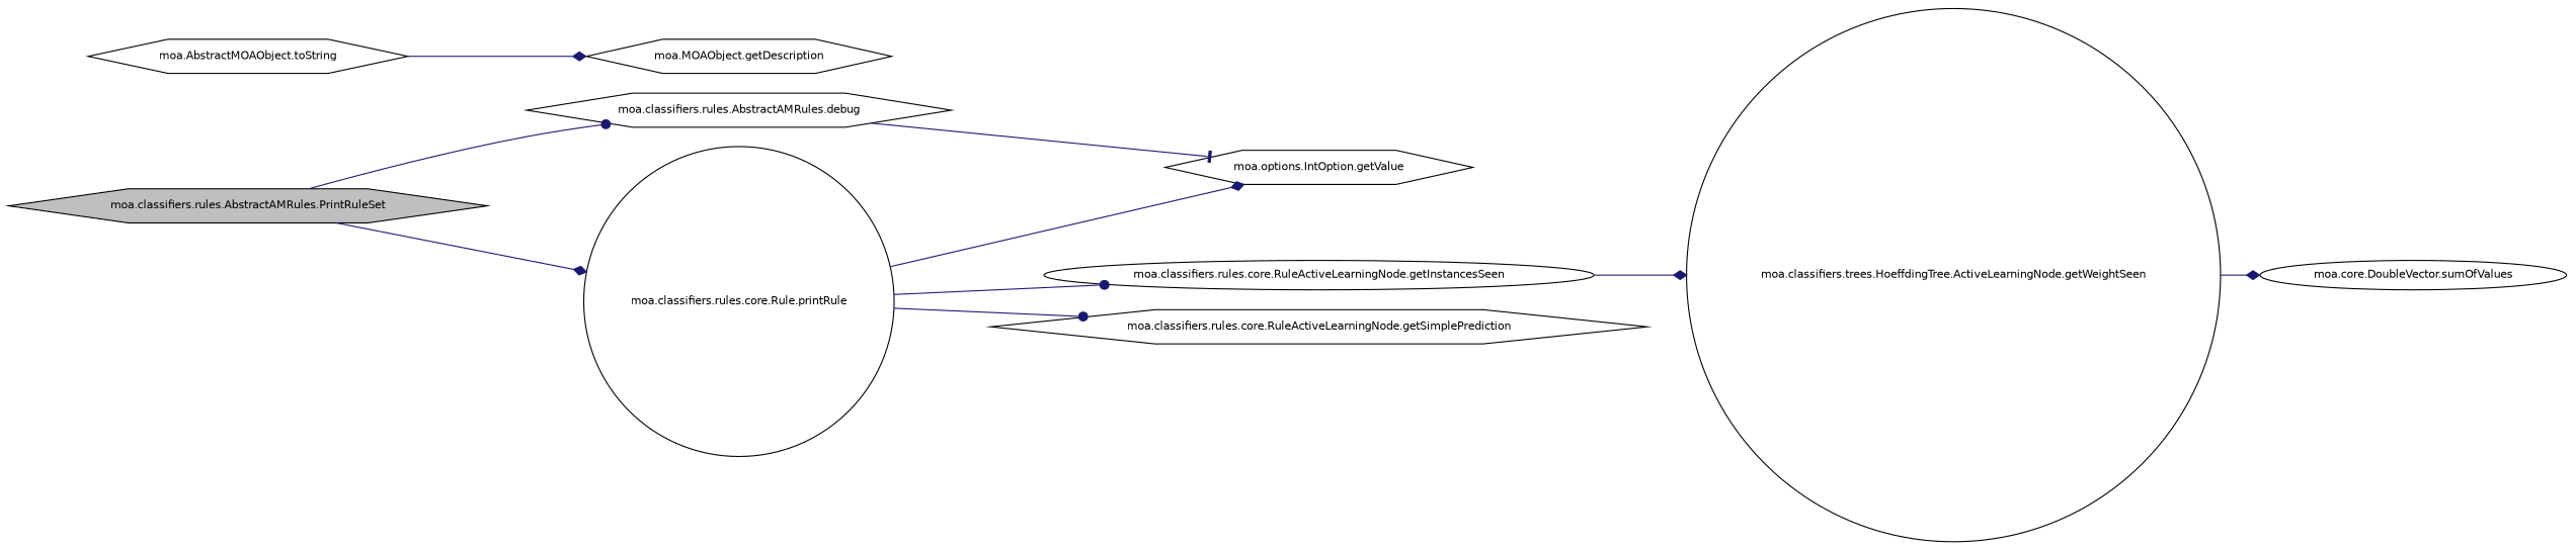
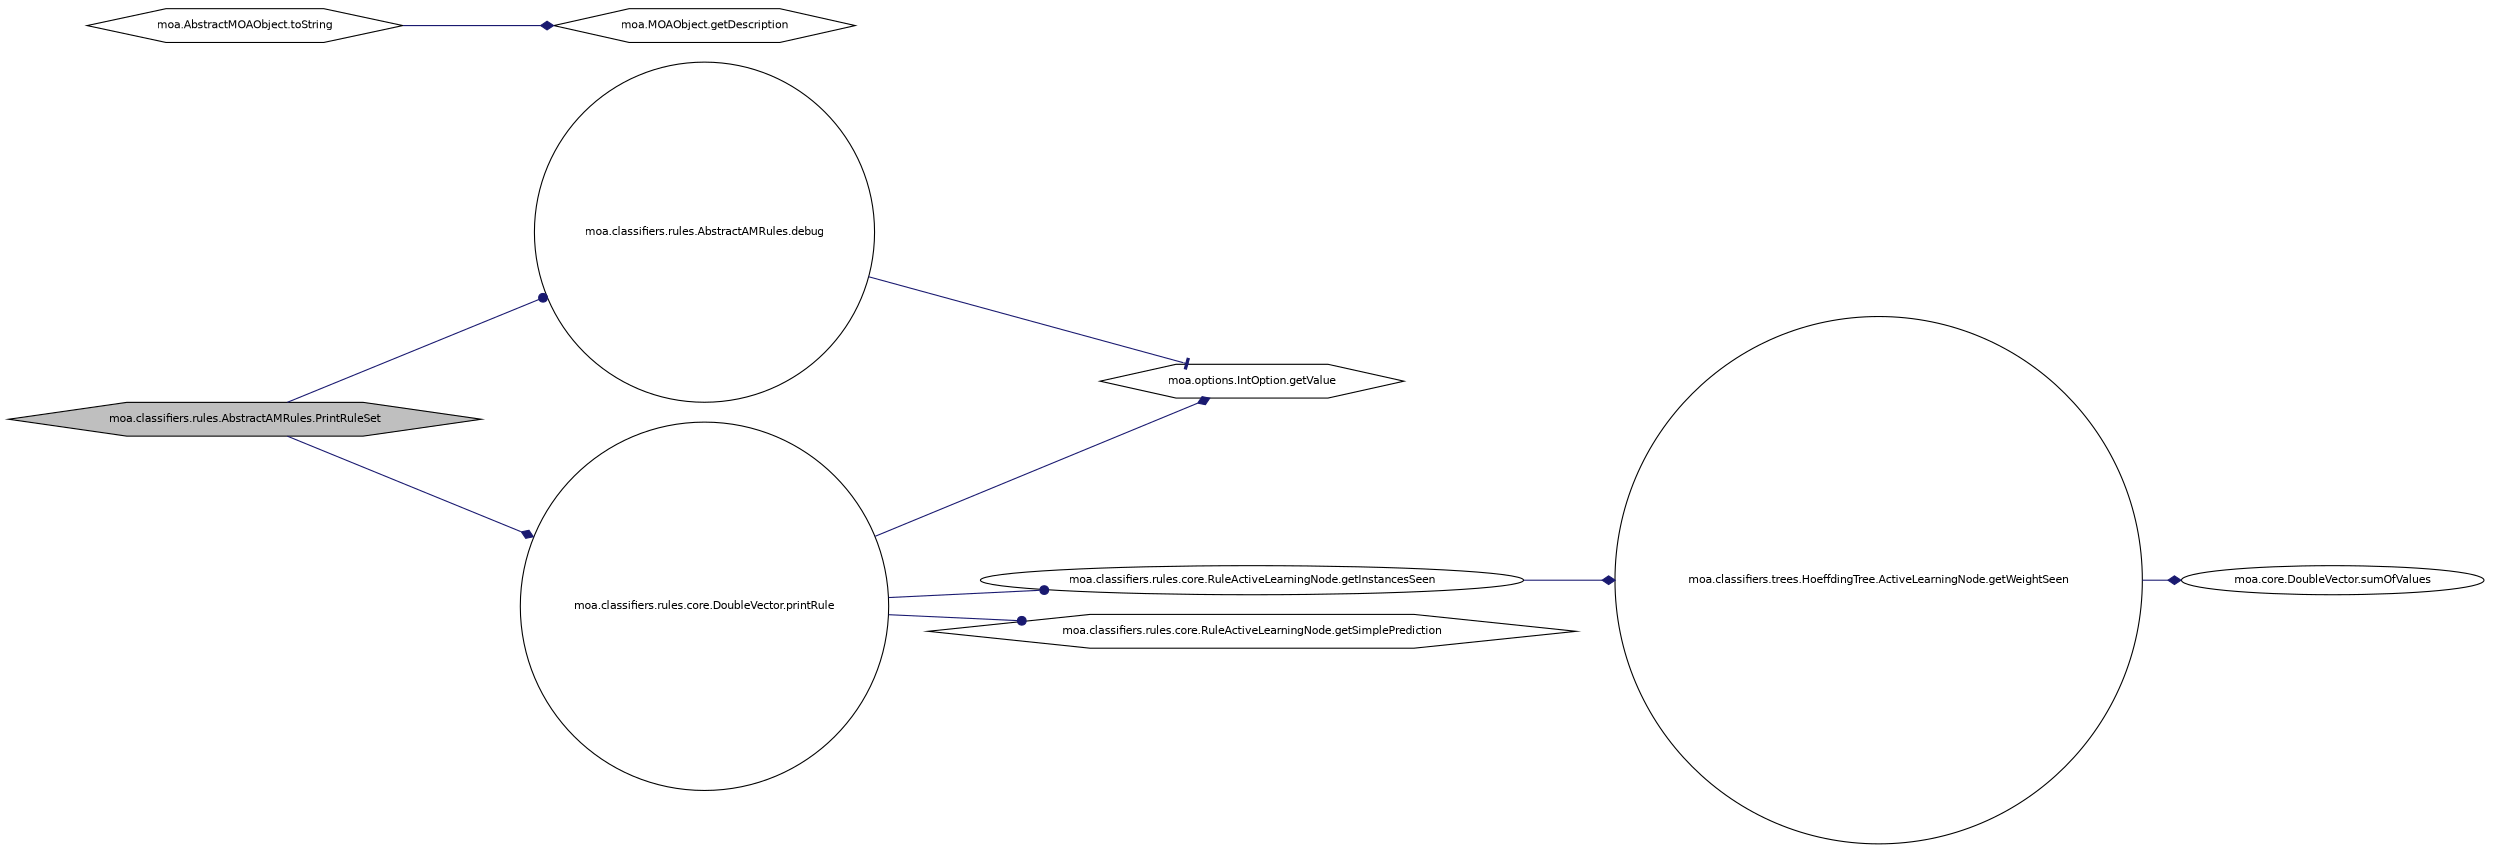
  digraph {
    rankdir=LR
    node [color=black fillcolor=white fontname=Helvetica fontsize=10 shape=hexagon style=filled]
    edge [arrowhead=diamond color=midnightblue fontname=Helvetica fontsize=10 labelfontname=Helvetica labelfontsize=10 style=solid]
    n1 [fillcolor=grey75 fontcolor=black height=0.2 label="moa.classifiers.rules.AbstractAMRules.PrintRuleSet" width=0.4]
-   n2 [height=0.2 label="moa.classifiers.rules.AbstractAMRules.debug" width=0.4]
-   n3 [height=0.2 label="moa.classifiers.rules.core.Rule.printRule" shape=circle width=0.4]
+   n2 [height=0.2 label="moa.classifiers.rules.AbstractAMRules.debug" shape=circle width=0.4]
+   n3 [height=0.2 label="moa.classifiers.rules.core.DoubleVector.printRule" shape=circle width=0.4]
    n4 [height=0.2 label="moa.options.IntOption.getValue" width=0.4]
    n5 [height=0.2 label="moa.classifiers.rules.core.RuleActiveLearningNode.getInstancesSeen" shape=ellipse width=0.4]
    n6 [height=0.2 label="moa.classifiers.rules.core.RuleActiveLearningNode.getSimplePrediction" width=0.4]
    n7 [height=0.2 label="moa.classifiers.trees.HoeffdingTree.ActiveLearningNode.getWeightSeen" shape=circle width=0.4]
    n8 [height=0.2 label="moa.AbstractMOAObject.toString" width=0.4]
    n9 [height=0.2 label="moa.MOAObject.getDescription" width=0.4]
    n10 [height=0.2 label="moa.core.DoubleVector.sumOfValues" shape=ellipse width=0.4]
    n1 -> n2 [arrowhead=dot]
    n1 -> n3
    n2 -> n4 [arrowhead=tee]
    n3 -> n4
    n3 -> n5 [arrowhead=dot]
    n3 -> n6 [arrowhead=dot]
    n5 -> n7
    n7 -> n10
    n8 -> n9
  }
